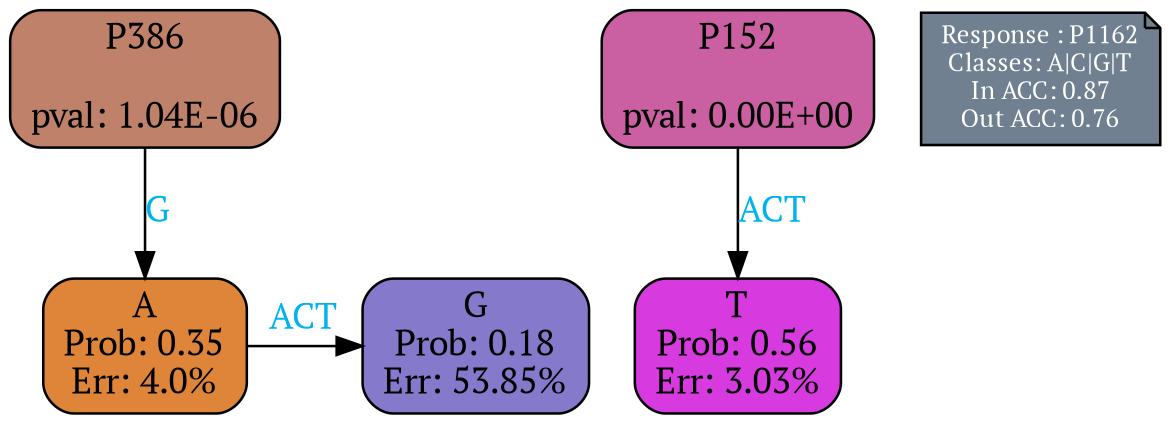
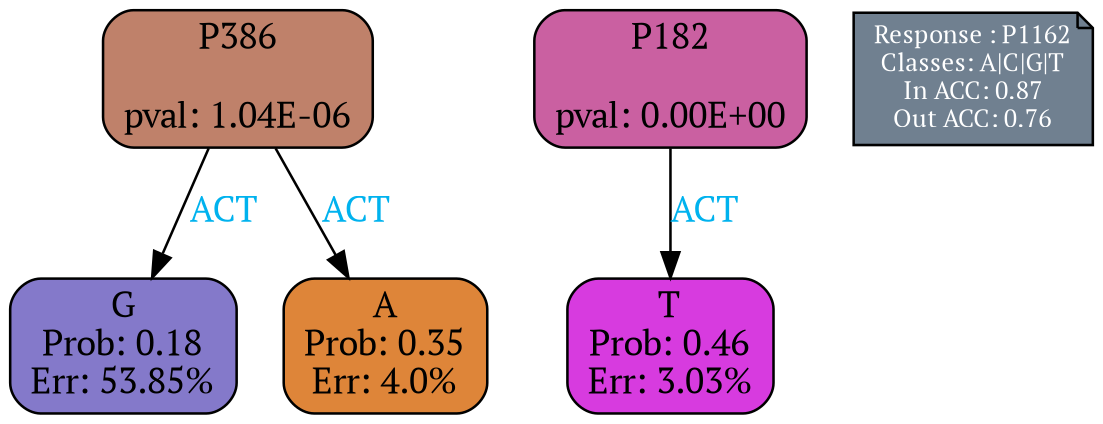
  digraph {
    fontname="PT Serif"
    ranksep=equally
    splines=polylines
    node [color=black fontname="PT Serif" shape=box style="filled, rounded"]
    edge [fontcolor=deepskyblue2 fontname="PT Serif"]
    n1 [fillcolor="#8479ca" label="G\nProb: 0.18\nErr: 53.85%"]
    n2 [fillcolor="#de8539" label="A\nProb: 0.35\nErr: 4.0%"]
-   n3 [fillcolor="#d73bdf" label="T\nProb: 0.56\nErr: 3.03%"]
+   n3 [fillcolor="#d73bdf" label="T\nProb: 0.46\nErr: 3.03%"]
    n4 [align=left fillcolor=slategray fontcolor=white fontsize=10 label="Response : P1162\nClasses: A|C|G|T\nIn ACC: 0.87\nOut ACC: 0.76\n" shape=note style=filled]
-   n5 [fillcolor="#ca60a1" label="P152\n\npval: 0.00E+00"]
+   n5 [fillcolor="#ca60a1" label="P182\n\npval: 0.00E+00"]
    n6 [fillcolor="#bf816a" label="P386\n\npval: 1.04E-06"]
    subgraph sub_1 {
      rank=same
      n1
      n2
      n3
    }
    subgraph sub_2 {
      rank=same
      n4
      n5
    }
    n5 -> n3 [label=ACT]
-   n2 -> n1 [label=ACT]
-   n6 -> n2 [label=G]
+   n6 -> n1 [label=ACT]
+   n6 -> n2 [label=ACT]
  }
